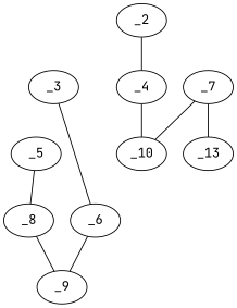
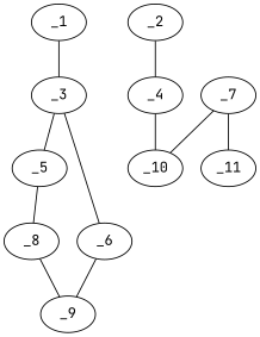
  graph {
    fontname="JetBrains Mono"
    node [charge=0 chem=1 fontname="JetBrains Mono" symbol="C  " x=2.809 y=1.2694]
    edge [fontname="JetBrains Mono" valence=1]
+   _1 [y=-0.2306]
    _3 [y=-1.2306]
    _2 [chem=4 symbol="N  " x=3.6751 y=0.2694]
    _4 [chem=4 symbol="N  " x=3.6751]
    _5 [x=2 y=-1.8184]
    _6 [chem=4 symbol="N  " x=3.618 y=-1.8184]
    _10 [chem=4 symbol="N  " x=4.5411 y=2.7694]
    _8 [x=2.309 y=-2.7694]
    _9 [x=3.309 y=-2.7694]
    _7 [x=4.5411 y=1.7694]
-   _11 [chem=4 symbol="N  " x=5.4071 label=_13]
+   _11 [chem=4 symbol="N  " x=5.4071]
+   _1 -- _3
+   _3 -- _5 [valence=2]
    _3 -- _6
    _2 -- _4
    _4 -- _10
    _5 -- _8
    _6 -- _9
    _8 -- _9 [valence=2]
    _7 -- _10 [valence=2]
    _7 -- _11
  }
